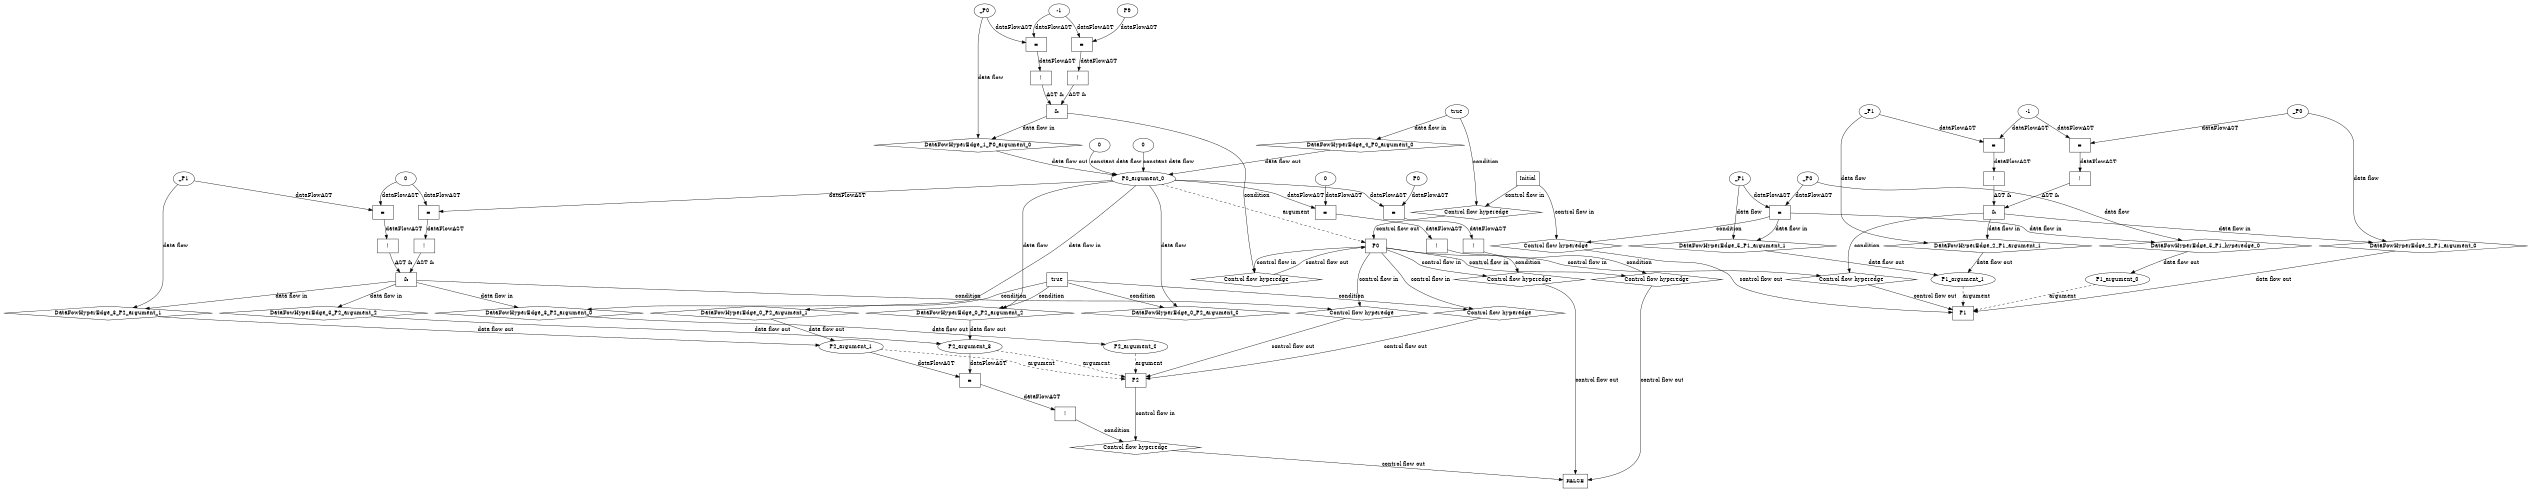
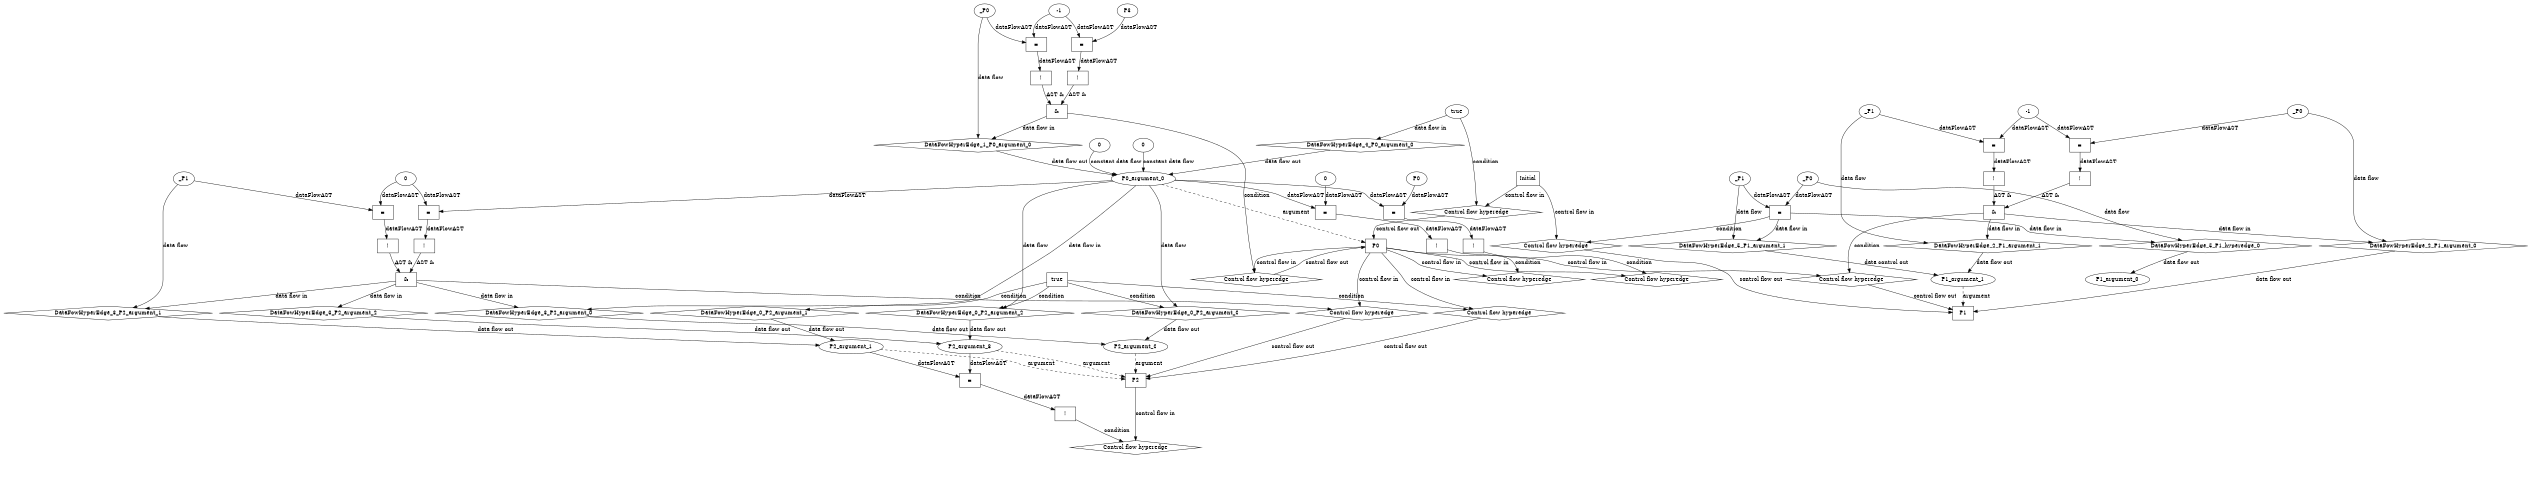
  digraph {
    node [nodeName=argument0 shape=rect]
    n1 [label=P0 nodeName=P0]
    n2 [label="Control flow hyperedge" nodeName=ControlFowHyperEdge_0 shape=diamond]
    n3 [label="Control flow hyperedge" nodeName=ControlFowHyperEdge_1 shape=diamond]
    n4 [label="Control flow hyperedge" nodeName=ControlFowHyperEdge_2 shape=diamond]
    n5 [label="Control flow hyperedge" nodeName=ControlFowHyperEdge_3 shape=diamond]
    n6 [label="Control flow hyperedge" nodeName=ControlFowHyperEdge_6 shape=diamond]
    n7 [label="Control flow hyperedge" nodeName=ControlFowHyperEdge_7 shape=diamond]
    n8 [label=P2 nodeName=P2]
    n9 [label=P1 nodeName=P1]
-   n10 [label=FALSE nodeName=FALSE]
    n11 [label="Control flow hyperedge" nodeName=ControlFowHyperEdge_8 shape=diamond]
    n12 [label=Initial nodeName=Initial]
    n13 [label="Control flow hyperedge" nodeName=ControlFowHyperEdge_4 shape=diamond]
    n14 [label="Control flow hyperedge" nodeName=ControlFowHyperEdge_5 shape=diamond]
    n15 [label=P2_argument_0 shape=oval]
    n16 [label=P2_argument_1 nodeName=argument1 shape=oval]
    n17 [label="=" nodeName=xxxFALSE___P2_8xxxguard_0_node_1]
    n18 [label="!" nodeName=xxxFALSE___P2_8xxxguard_0_node_0]
    n19 [label=P2_argument_8 nodeName=argument2 shape=oval]
    n20 [label=P0_argument_0 shape=oval]
    n21 [label=DataFowHyperEdge_0_P2_argument_0 nodeName=DataFowHyperEdge_0_P2_argument_0 shape=diamond]
    n22 [label=DataFowHyperEdge_0_P2_argument_2 nodeName=DataFowHyperEdge_0_P2_argument_2 shape=diamond]
    n23 [label="=" nodeName=xxxP2___P0_3xxxguard1_node_1]
    n24 [label="=" nodeName=xxxFALSE___P0_6xxxguard_0_node_1]
    n25 [label="=" nodeName=xxxFALSE___P0_7xxxguard_0_node_1]
    n26 [label=DataFowHyperEdge_3_P2_argument_0 nodeName=DataFowHyperEdge_3_P2_argument_0 shape=diamond]
    n27 [label=DataFowHyperEdge_0_P2_argument_1 nodeName=DataFowHyperEdge_0_P2_argument_1 shape=diamond]
    n28 [label="!" nodeName=xxxP2___P0_3xxxguard1_node_0]
    n29 [label="!" nodeName=xxxFALSE___P0_6xxxguard_0_node_0]
    n30 [label="!" nodeName=xxxFALSE___P0_7xxxguard_0_node_0]
    n31 [label=P1_argument_0 shape=oval]
    n32 [label=P1_argument_1 nodeName=argument1 shape=oval]
    n33 [label=true nodeName=true_0]
    n34 [label="&" nodeName=xxxP0___P0_1xxx_and]
    n35 [label=DataFowHyperEdge_1_P0_argument_0 nodeName=DataFowHyperEdge_1_P0_argument_0 shape=diamond]
    n36 [label="!" nodeName=xxxP0___P0_1xxxguard_0_node_0]
    n37 [label="=" nodeName=xxxP0___P0_1xxxguard_0_node_1]
-   n38 [label=P9 nodeName=xxxP0___P0_1xxxguard_0_node_2 shape=""]
+   n38 [label=P3 nodeName=xxxP0___P0_1xxxguard_0_node_2 shape=""]
    n39 [label=-1 nodeName=xxxP0___P0_1xxxguard_0_node_3 shape=""]
    n40 [label="=" nodeName=xxxP0___P0_1xxxguard1_node_1]
    n41 [label="!" nodeName=xxxP0___P0_1xxxguard1_node_0]
    n42 [label=_P0 nodeName=xxxP0___P0_1xxxdataFlow_0_node_0 shape=""]
    n43 [label="&" nodeName=xxxP1___P0_2xxx_and]
    n44 [label=DataFowHyperEdge_2_P1_argument_0 nodeName=DataFowHyperEdge_2_P1_argument_0 shape=diamond]
    n45 [label=DataFowHyperEdge_2_P1_argument_1 nodeName=DataFowHyperEdge_2_P1_argument_1 shape=diamond]
    n46 [label="!" nodeName=xxxP1___P0_2xxxguard_0_node_0]
    n47 [label="=" nodeName=xxxP1___P0_2xxxguard_0_node_1]
    n48 [label=-1 nodeName=xxxP1___P0_2xxxguard_0_node_3 shape=""]
    n49 [label="=" nodeName=xxxP1___P0_2xxxguard1_node_1]
    n50 [label="!" nodeName=xxxP1___P0_2xxxguard1_node_0]
    n51 [label=_P1 nodeName=xxxP1___P0_2xxxdataFlow1_node_0 shape=""]
    n52 [label=_P0 nodeName=xxxP1___P0_2xxxdataFlow_0_node_0 shape=""]
    n53 [label="&" nodeName=xxxP2___P0_3xxx_and]
    n54 [label=DataFowHyperEdge_3_P2_argument_1 nodeName=DataFowHyperEdge_3_P2_argument_1 shape=diamond]
    n55 [label=DataFowHyperEdge_3_P2_argument_2 nodeName=DataFowHyperEdge_3_P2_argument_2 shape=diamond]
    n56 [label="!" nodeName=xxxP2___P0_3xxxguard_0_node_0]
    n57 [label="=" nodeName=xxxP2___P0_3xxxguard_0_node_1]
    n58 [label=0 nodeName=xxxP2___P0_3xxxguard_0_node_3 shape=""]
    n59 [label=_P1 nodeName=xxxP2___P0_3xxxdataFlow_0_node_0 shape=""]
    n60 [label=true nodeName=xxxP0___Initial_4xxxguard_0_node_0 shape=""]
    n61 [label=DataFowHyperEdge_4_P0_argument_0 nodeName=DataFowHyperEdge_4_P0_argument_0 shape=diamond]
    n62 [label="=" nodeName=xxxP1___Initial_5xxxguard_0_node_0]
    n63 [label=DataFowHyperEdge_5_P1_hyperedge_0 nodeName=DataFowHyperEdge_5_P1_argument_0 shape=diamond]
    n64 [label=DataFowHyperEdge_5_P1_argument_1 nodeName=DataFowHyperEdge_5_P1_argument_1 shape=diamond]
    n65 [label=_P1 nodeName=xxxP1___Initial_5xxxdataFlow1_node_0 shape=""]
    n66 [label=_P0 nodeName=xxxP1___Initial_5xxxdataFlow_0_node_0 shape=""]
    n67 [label=P0 nodeName=xxxFALSE___P0_6xxxguard_0_node_2 shape=""]
    n68 [label=0 nodeName=xxxFALSE___P0_7xxxguard_0_node_3 shape=""]
    n69 [label=0 nodeName=xxxP2___P0_0xxxP0_argument_0_constant_0 shape=""]
    n70 [label=0 nodeName=xxxFALSE___P0_6xxxP0_argument_0_constant_0 shape=""]
    n1 -> n2 [label="control flow in"]
    n1 -> n3 [label="control flow in"]
    n1 -> n4 [label="control flow in"]
    n1 -> n5 [label="control flow in"]
    n1 -> n6 [label="control flow in"]
    n1 -> n7 [label="control flow in"]
    n2 -> n8 [label="control flow out"]
    n3 -> n1 [label="control flow out"]
    n4 -> n9 [label="control flow out"]
    n5 -> n8 [label="control flow out"]
-   n6 -> n10 [label="control flow out"]
-   n7 -> n10 [label="control flow out"]
    n8 -> n11 [label="control flow in"]
-   n11 -> n10 [label="control flow out"]
    n12 -> n13 [label="control flow in"]
    n12 -> n14 [label="control flow in"]
    n13 -> n1 [label="control flow out"]
    n14 -> n9 [label="control flow out"]
    n15 -> n8 [label=argument style=dashed]
    n16 -> n8 [label=argument style=dashed]
    n16 -> n17 [label=dataFlowAST]
    n17 -> n18 [label=dataFlowAST]
    n18 -> n11 [label=condition]
    n19 -> n8 [label=argument style=dashed]
    n19 -> n17 [label=dataFlowAST]
    n20 -> n1 [label=argument style=dashed]
    n20 -> n21 [label="data flow"]
    n20 -> n22 [label="data flow"]
    n20 -> n23 [label=dataFlowAST]
    n20 -> n24 [label=dataFlowAST]
    n20 -> n25 [label=dataFlowAST]
    n20 -> n26 [label="data flow in"]
+   n21 -> n15 [label="data flow out"]
    n22 -> n19 [label="data flow out"]
    n23 -> n28 [label=dataFlowAST]
    n24 -> n29 [label=dataFlowAST]
    n25 -> n30 [label=dataFlowAST]
    n26 -> n15 [label="data flow out"]
    n27 -> n16 [label="data flow out"]
    n28 -> n53 [label="AST &"]
    n29 -> n6 [label=condition]
    n30 -> n7 [label=condition]
-   n31 -> n9 [label=argument style=dashed]
    n32 -> n9 [label=argument style=dashed]
    n33 -> n2 [label=condition]
    n33 -> n21 [label=condition]
    n33 -> n22 [label=condition]
    n33 -> n27 [label=condition]
    n34 -> n3 [label=condition]
    n34 -> n35 [label="data flow in"]
    n35 -> n20 [label="data flow out"]
    n36 -> n34 [label="AST &"]
    n37 -> n36 [label=dataFlowAST]
    n38 -> n37 [label=dataFlowAST]
    n39 -> n37 [label=dataFlowAST]
    n39 -> n40 [label=dataFlowAST]
    n40 -> n41 [label=dataFlowAST]
    n41 -> n34 [label="AST &"]
    n42 -> n35 [label="data flow"]
    n42 -> n40 [label=dataFlowAST]
    n43 -> n4 [label=condition]
    n43 -> n44 [label="data flow in"]
    n43 -> n45 [label="data flow in"]
    n44 -> n9 [label="data flow out"]
    n45 -> n32 [label="data flow out"]
    n46 -> n43 [label="AST &"]
    n47 -> n46 [label=dataFlowAST]
    n48 -> n47 [label=dataFlowAST]
    n48 -> n49 [label=dataFlowAST]
    n49 -> n50 [label=dataFlowAST]
    n50 -> n43 [label="AST &"]
    n51 -> n45 [label="data flow"]
    n51 -> n47 [label=dataFlowAST]
    n52 -> n44 [label="data flow"]
    n52 -> n49 [label=dataFlowAST]
    n53 -> n5 [label=condition]
    n53 -> n26 [label="data flow in"]
    n53 -> n54 [label="data flow in"]
    n53 -> n55 [label="data flow in"]
    n54 -> n16 [label="data flow out"]
    n55 -> n19 [label="data flow out"]
    n56 -> n53 [label="AST &"]
    n57 -> n56 [label=dataFlowAST]
    n58 -> n23 [label=dataFlowAST]
    n58 -> n57 [label=dataFlowAST]
    n59 -> n54 [label="data flow"]
    n59 -> n57 [label=dataFlowAST]
    n60 -> n13 [label=condition]
    n60 -> n61 [label="data flow in"]
    n61 -> n20 [label="data flow out"]
    n62 -> n14 [label=condition]
    n62 -> n63 [label="data flow in"]
    n62 -> n64 [label="data flow in"]
    n63 -> n31 [label="data flow out"]
-   n64 -> n32 [label="data flow out"]
+   n64 -> n32 [label="data control out"]
    n65 -> n62 [label=dataFlowAST]
    n65 -> n64 [label="data flow"]
    n66 -> n62 [label=dataFlowAST]
    n66 -> n63 [label="data flow"]
    n67 -> n24 [label=dataFlowAST]
    n68 -> n25 [label=dataFlowAST]
    n69 -> n20 [label="constant data flow"]
    n70 -> n20 [label="constant data flow"]
  }
